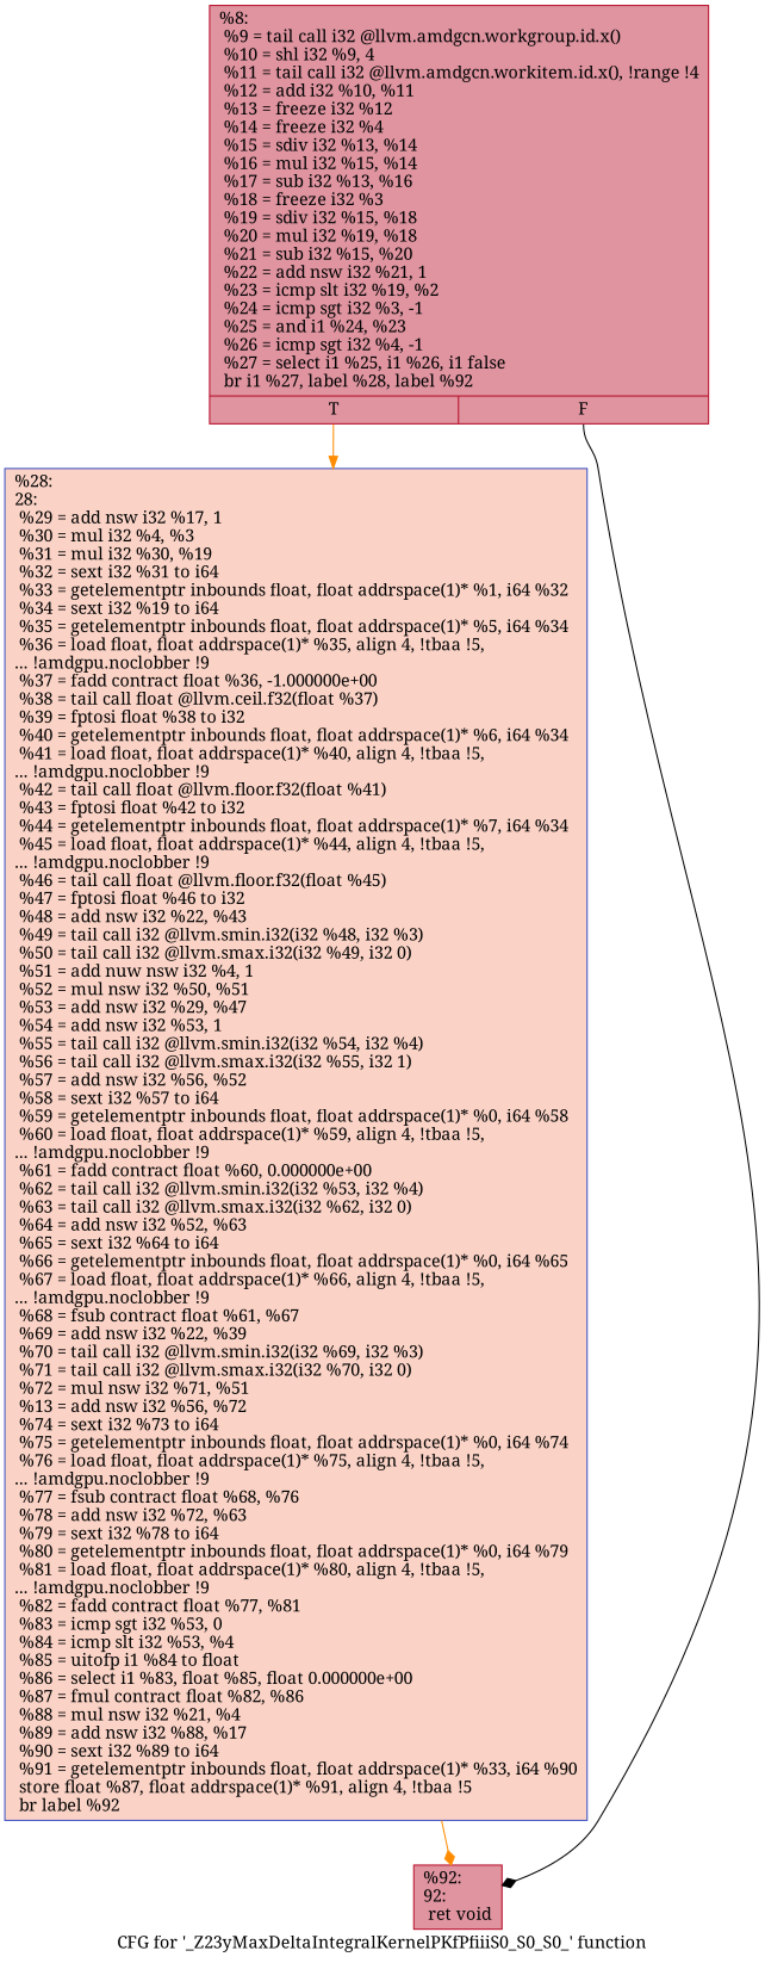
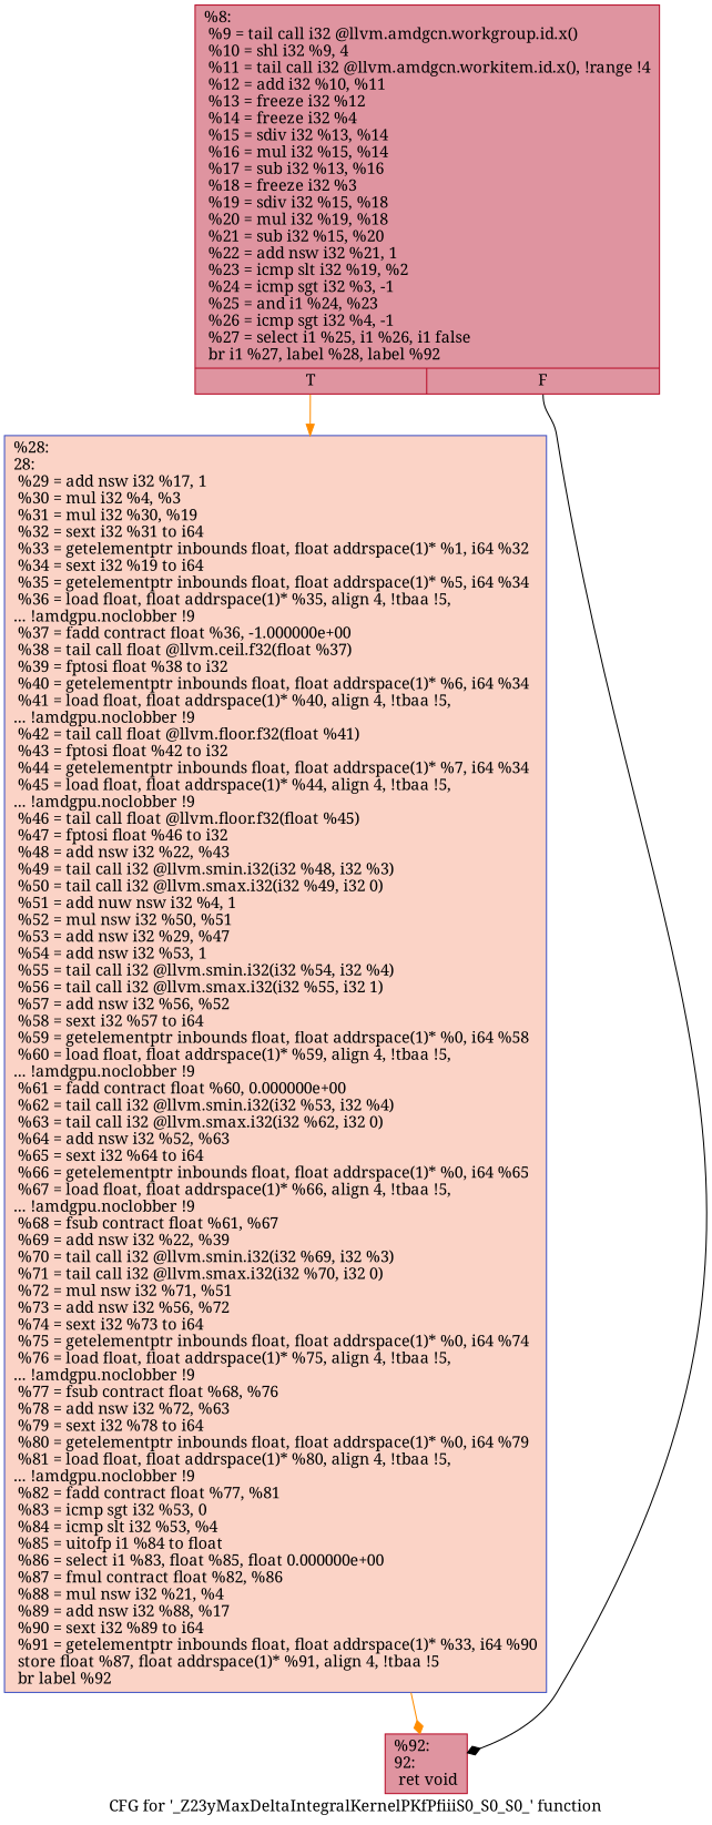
  digraph {
    label="CFG for '_Z23yMaxDeltaIntegralKernelPKfPfiiiS0_S0_S0_' function"
    fontname="Noto Serif"
    node [color="#b70d28ff" fillcolor="#b70d2870" shape=record style=filled fontname="Noto Serif"]
    edge [color=darkorange arrowhead=diamond fontname="Noto Serif"]
    n1 [label="{%8:\l  %9 = tail call i32 @llvm.amdgcn.workgroup.id.x()\l  %10 = shl i32 %9, 4\l  %11 = tail call i32 @llvm.amdgcn.workitem.id.x(), !range !4\l  %12 = add i32 %10, %11\l  %13 = freeze i32 %12\l  %14 = freeze i32 %4\l  %15 = sdiv i32 %13, %14\l  %16 = mul i32 %15, %14\l  %17 = sub i32 %13, %16\l  %18 = freeze i32 %3\l  %19 = sdiv i32 %15, %18\l  %20 = mul i32 %19, %18\l  %21 = sub i32 %15, %20\l  %22 = add nsw i32 %21, 1\l  %23 = icmp slt i32 %19, %2\l  %24 = icmp sgt i32 %3, -1\l  %25 = and i1 %24, %23\l  %26 = icmp sgt i32 %4, -1\l  %27 = select i1 %25, i1 %26, i1 false\l  br i1 %27, label %28, label %92\l|{<s0>T|<s1>F}}"]
-   n2 [color="#3d50c3ff" fillcolor="#f59c7d70" label="{%28:\l28:                                               \l  %29 = add nsw i32 %17, 1\l  %30 = mul i32 %4, %3\l  %31 = mul i32 %30, %19\l  %32 = sext i32 %31 to i64\l  %33 = getelementptr inbounds float, float addrspace(1)* %1, i64 %32\l  %34 = sext i32 %19 to i64\l  %35 = getelementptr inbounds float, float addrspace(1)* %5, i64 %34\l  %36 = load float, float addrspace(1)* %35, align 4, !tbaa !5,\l... !amdgpu.noclobber !9\l  %37 = fadd contract float %36, -1.000000e+00\l  %38 = tail call float @llvm.ceil.f32(float %37)\l  %39 = fptosi float %38 to i32\l  %40 = getelementptr inbounds float, float addrspace(1)* %6, i64 %34\l  %41 = load float, float addrspace(1)* %40, align 4, !tbaa !5,\l... !amdgpu.noclobber !9\l  %42 = tail call float @llvm.floor.f32(float %41)\l  %43 = fptosi float %42 to i32\l  %44 = getelementptr inbounds float, float addrspace(1)* %7, i64 %34\l  %45 = load float, float addrspace(1)* %44, align 4, !tbaa !5,\l... !amdgpu.noclobber !9\l  %46 = tail call float @llvm.floor.f32(float %45)\l  %47 = fptosi float %46 to i32\l  %48 = add nsw i32 %22, %43\l  %49 = tail call i32 @llvm.smin.i32(i32 %48, i32 %3)\l  %50 = tail call i32 @llvm.smax.i32(i32 %49, i32 0)\l  %51 = add nuw nsw i32 %4, 1\l  %52 = mul nsw i32 %50, %51\l  %53 = add nsw i32 %29, %47\l  %54 = add nsw i32 %53, 1\l  %55 = tail call i32 @llvm.smin.i32(i32 %54, i32 %4)\l  %56 = tail call i32 @llvm.smax.i32(i32 %55, i32 1)\l  %57 = add nsw i32 %56, %52\l  %58 = sext i32 %57 to i64\l  %59 = getelementptr inbounds float, float addrspace(1)* %0, i64 %58\l  %60 = load float, float addrspace(1)* %59, align 4, !tbaa !5,\l... !amdgpu.noclobber !9\l  %61 = fadd contract float %60, 0.000000e+00\l  %62 = tail call i32 @llvm.smin.i32(i32 %53, i32 %4)\l  %63 = tail call i32 @llvm.smax.i32(i32 %62, i32 0)\l  %64 = add nsw i32 %52, %63\l  %65 = sext i32 %64 to i64\l  %66 = getelementptr inbounds float, float addrspace(1)* %0, i64 %65\l  %67 = load float, float addrspace(1)* %66, align 4, !tbaa !5,\l... !amdgpu.noclobber !9\l  %68 = fsub contract float %61, %67\l  %69 = add nsw i32 %22, %39\l  %70 = tail call i32 @llvm.smin.i32(i32 %69, i32 %3)\l  %71 = tail call i32 @llvm.smax.i32(i32 %70, i32 0)\l  %72 = mul nsw i32 %71, %51\l  %13 = add nsw i32 %56, %72\l  %74 = sext i32 %73 to i64\l  %75 = getelementptr inbounds float, float addrspace(1)* %0, i64 %74\l  %76 = load float, float addrspace(1)* %75, align 4, !tbaa !5,\l... !amdgpu.noclobber !9\l  %77 = fsub contract float %68, %76\l  %78 = add nsw i32 %72, %63\l  %79 = sext i32 %78 to i64\l  %80 = getelementptr inbounds float, float addrspace(1)* %0, i64 %79\l  %81 = load float, float addrspace(1)* %80, align 4, !tbaa !5,\l... !amdgpu.noclobber !9\l  %82 = fadd contract float %77, %81\l  %83 = icmp sgt i32 %53, 0\l  %84 = icmp slt i32 %53, %4\l  %85 = uitofp i1 %84 to float\l  %86 = select i1 %83, float %85, float 0.000000e+00\l  %87 = fmul contract float %82, %86\l  %88 = mul nsw i32 %21, %4\l  %89 = add nsw i32 %88, %17\l  %90 = sext i32 %89 to i64\l  %91 = getelementptr inbounds float, float addrspace(1)* %33, i64 %90\l  store float %87, float addrspace(1)* %91, align 4, !tbaa !5\l  br label %92\l}"]
+   n2 [color="#3d50c3ff" fillcolor="#f59c7d70" label="{%28:\l28:                                               \l  %29 = add nsw i32 %17, 1\l  %30 = mul i32 %4, %3\l  %31 = mul i32 %30, %19\l  %32 = sext i32 %31 to i64\l  %33 = getelementptr inbounds float, float addrspace(1)* %1, i64 %32\l  %34 = sext i32 %19 to i64\l  %35 = getelementptr inbounds float, float addrspace(1)* %5, i64 %34\l  %36 = load float, float addrspace(1)* %35, align 4, !tbaa !5,\l... !amdgpu.noclobber !9\l  %37 = fadd contract float %36, -1.000000e+00\l  %38 = tail call float @llvm.ceil.f32(float %37)\l  %39 = fptosi float %38 to i32\l  %40 = getelementptr inbounds float, float addrspace(1)* %6, i64 %34\l  %41 = load float, float addrspace(1)* %40, align 4, !tbaa !5,\l... !amdgpu.noclobber !9\l  %42 = tail call float @llvm.floor.f32(float %41)\l  %43 = fptosi float %42 to i32\l  %44 = getelementptr inbounds float, float addrspace(1)* %7, i64 %34\l  %45 = load float, float addrspace(1)* %44, align 4, !tbaa !5,\l... !amdgpu.noclobber !9\l  %46 = tail call float @llvm.floor.f32(float %45)\l  %47 = fptosi float %46 to i32\l  %48 = add nsw i32 %22, %43\l  %49 = tail call i32 @llvm.smin.i32(i32 %48, i32 %3)\l  %50 = tail call i32 @llvm.smax.i32(i32 %49, i32 0)\l  %51 = add nuw nsw i32 %4, 1\l  %52 = mul nsw i32 %50, %51\l  %53 = add nsw i32 %29, %47\l  %54 = add nsw i32 %53, 1\l  %55 = tail call i32 @llvm.smin.i32(i32 %54, i32 %4)\l  %56 = tail call i32 @llvm.smax.i32(i32 %55, i32 1)\l  %57 = add nsw i32 %56, %52\l  %58 = sext i32 %57 to i64\l  %59 = getelementptr inbounds float, float addrspace(1)* %0, i64 %58\l  %60 = load float, float addrspace(1)* %59, align 4, !tbaa !5,\l... !amdgpu.noclobber !9\l  %61 = fadd contract float %60, 0.000000e+00\l  %62 = tail call i32 @llvm.smin.i32(i32 %53, i32 %4)\l  %63 = tail call i32 @llvm.smax.i32(i32 %62, i32 0)\l  %64 = add nsw i32 %52, %63\l  %65 = sext i32 %64 to i64\l  %66 = getelementptr inbounds float, float addrspace(1)* %0, i64 %65\l  %67 = load float, float addrspace(1)* %66, align 4, !tbaa !5,\l... !amdgpu.noclobber !9\l  %68 = fsub contract float %61, %67\l  %69 = add nsw i32 %22, %39\l  %70 = tail call i32 @llvm.smin.i32(i32 %69, i32 %3)\l  %71 = tail call i32 @llvm.smax.i32(i32 %70, i32 0)\l  %72 = mul nsw i32 %71, %51\l  %73 = add nsw i32 %56, %72\l  %74 = sext i32 %73 to i64\l  %75 = getelementptr inbounds float, float addrspace(1)* %0, i64 %74\l  %76 = load float, float addrspace(1)* %75, align 4, !tbaa !5,\l... !amdgpu.noclobber !9\l  %77 = fsub contract float %68, %76\l  %78 = add nsw i32 %72, %63\l  %79 = sext i32 %78 to i64\l  %80 = getelementptr inbounds float, float addrspace(1)* %0, i64 %79\l  %81 = load float, float addrspace(1)* %80, align 4, !tbaa !5,\l... !amdgpu.noclobber !9\l  %82 = fadd contract float %77, %81\l  %83 = icmp sgt i32 %53, 0\l  %84 = icmp slt i32 %53, %4\l  %85 = uitofp i1 %84 to float\l  %86 = select i1 %83, float %85, float 0.000000e+00\l  %87 = fmul contract float %82, %86\l  %88 = mul nsw i32 %21, %4\l  %89 = add nsw i32 %88, %17\l  %90 = sext i32 %89 to i64\l  %91 = getelementptr inbounds float, float addrspace(1)* %33, i64 %90\l  store float %87, float addrspace(1)* %91, align 4, !tbaa !5\l  br label %92\l}"]
    n3 [label="{%92:\l92:                                               \l  ret void\l}"]
    n1 -> n2 [tailport=s0 arrowhead=normal]
    n1 -> n3 [tailport=s1 color=black]
    n2 -> n3
  }
